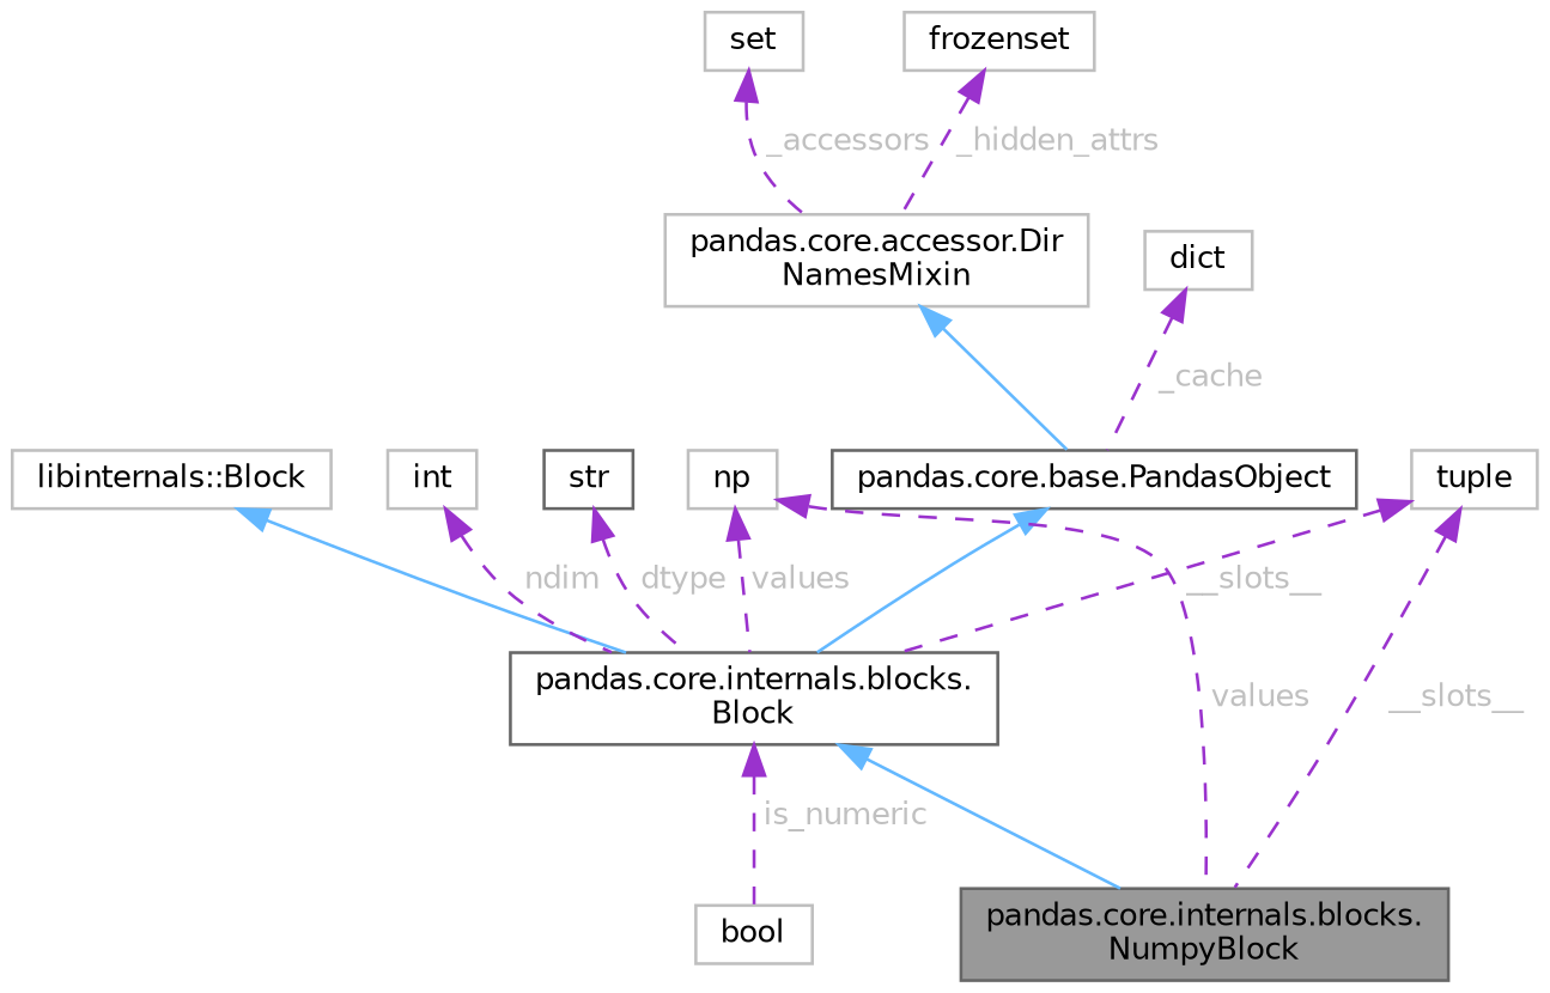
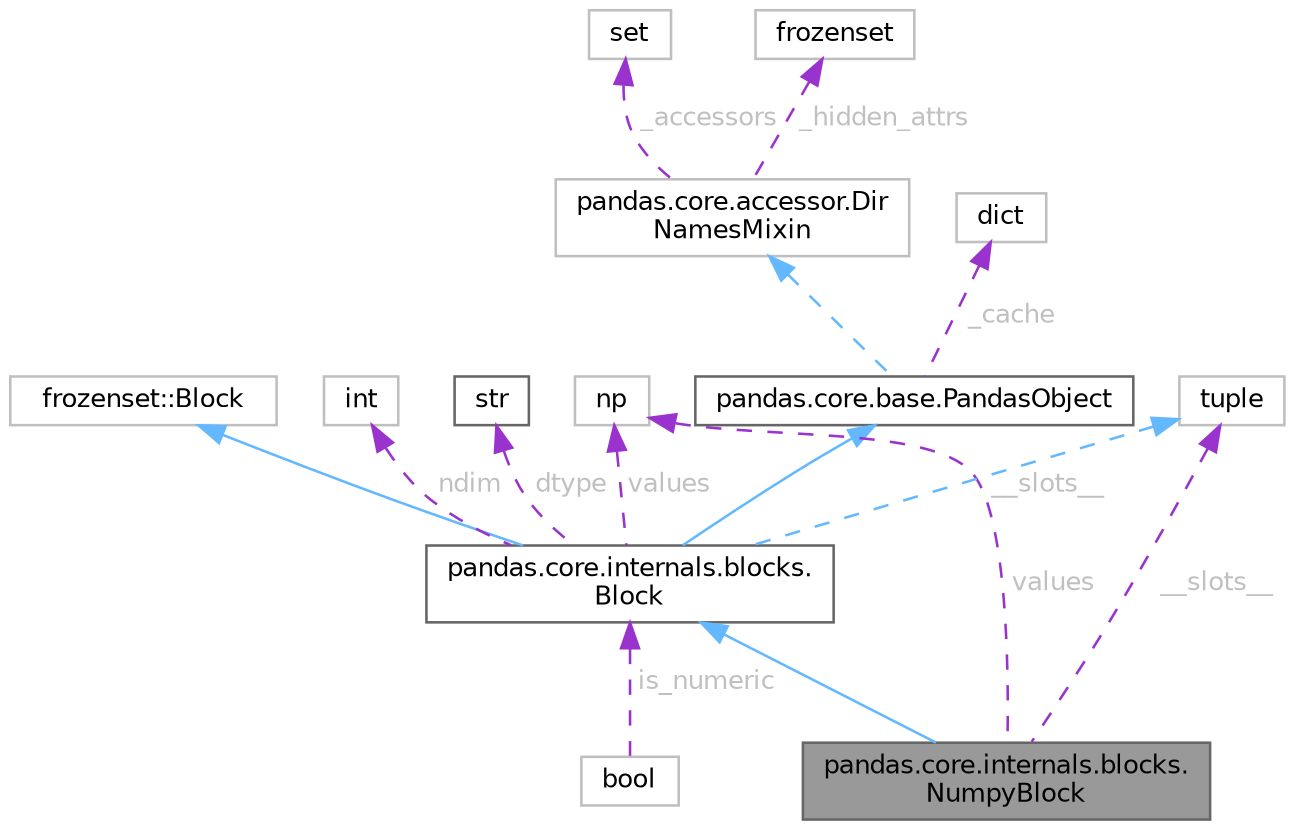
  digraph {
    node [color=grey75 fillcolor=white fontname=Helvetica fontsize=10 shape=box style=filled]
    edge [color=darkorchid3 dir=back fontname=Helvetica fontsize=10 labelfontname=Helvetica labelfontsize=10 style=dashed fontcolor=grey]
    n1 [color=gray40 fillcolor=grey60 fontcolor=black height=0.2 label="pandas.core.internals.blocks.\lNumpyBlock" width=0.4]
    n2 [color=gray40 height=0.2 label="pandas.core.internals.blocks.\lBlock" width=0.4]
    n3 [height=0.2 label=bool width=0.4]
    n4 [color=gray40 height=0.2 label="pandas.core.base.PandasObject" width=0.4]
    n5 [height=0.2 label="pandas.core.accessor.Dir\lNamesMixin" width=0.4]
    n6 [height=0.2 label=set width=0.4]
    n7 [height=0.2 label=frozenset width=0.4]
    n8 [height=0.2 label=dict width=0.4]
-   n9 [height=0.2 label="libinternals::Block" width=0.4]
+   n9 [height=0.2 label="frozenset::Block" width=0.4]
    n10 [height=0.2 label=np width=0.4]
    n11 [height=0.2 label=tuple width=0.4]
    n12 [color=gray40 height=0.2 label=str width=0.4]
    n13 [height=0.2 label=int width=0.4]
    n2 -> n1 [color=steelblue1 style=solid fontcolor=""]
    n2 -> n3 [label=" is_numeric"]
    n4 -> n2 [color=steelblue1 style=solid fontcolor=""]
-   n5 -> n4 [color=steelblue1 style=solid fontcolor=""]
+   n5 -> n4 [color=steelblue1 fontcolor=""]
    n6 -> n5 [label=" _accessors"]
    n7 -> n5 [label=" _hidden_attrs"]
    n8 -> n4 [label=" _cache"]
    n9 -> n2 [color=steelblue1 style=solid fontcolor=""]
    n10 -> n1 [label=" values"]
    n10 -> n2 [label=" values"]
    n11 -> n1 [label=" __slots__"]
-   n11 -> n2 [label=" __slots__"]
+   n11 -> n2 [color=steelblue1 label=" __slots__"]
    n12 -> n2 [label=" dtype"]
    n13 -> n2 [label=" ndim"]
  }
